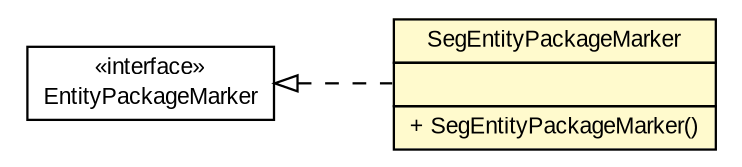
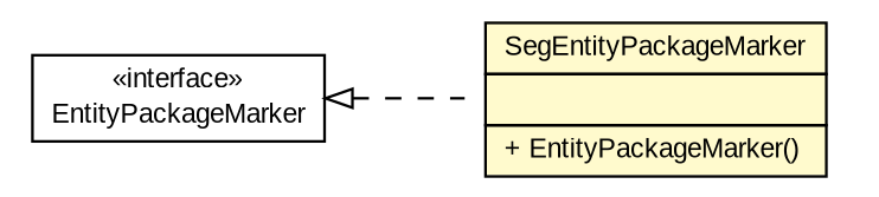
  digraph {
    nodesep=0.25
    ranksep=0.5
    rankdir=LR
    node [fontcolor=black fontname=arial fontsize=10.0 shape=plaintext]
    n1 [label=<<table title="br.gov.to.sefaz.persistence.configuration.EntityPackageMarker" border="0" cellborder="1" cellspacing="0" cellpadding="2" port="p" href="../../../persistence/configuration/EntityPackageMarker.html"> 		<tr><td><table border="0" cellspacing="0" cellpadding="1"> <tr><td align="center" balign="center"> &#171;interface&#187; </td></tr> <tr><td align="center" balign="center"> EntityPackageMarker </td></tr> 		</table></td></tr> 		</table>>]
-   n2 [label=<<table title="br.gov.to.sefaz.seg.persistence.entity.SegEntityPackageMarker" border="0" cellborder="1" cellspacing="0" cellpadding="2" port="p" bgcolor="lemonChiffon" href="./SegEntityPackageMarker.html"> 		<tr><td><table border="0" cellspacing="0" cellpadding="1"> <tr><td align="center" balign="center"> SegEntityPackageMarker </td></tr> 		</table></td></tr> 		<tr><td><table border="0" cellspacing="0" cellpadding="1"> <tr><td align="left" balign="left">  </td></tr> 		</table></td></tr> 		<tr><td><table border="0" cellspacing="0" cellpadding="1"> <tr><td align="left" balign="left"> + SegEntityPackageMarker() </td></tr> 		</table></td></tr> 		</table>>]
+   n2 [label=<<table title="br.gov.to.sefaz.seg.persistence.entity.SegEntityPackageMarker" border="0" cellborder="1" cellspacing="0" cellpadding="2" port="p" bgcolor="lemonChiffon" href="./SegEntityPackageMarker.html"> 		<tr><td><table border="0" cellspacing="0" cellpadding="1"> <tr><td align="center" balign="center"> SegEntityPackageMarker </td></tr> 		</table></td></tr> 		<tr><td><table border="0" cellspacing="0" cellpadding="1"> <tr><td align="left" balign="left">  </td></tr> 		</table></td></tr> 		<tr><td><table border="0" cellspacing="0" cellpadding="1"> <tr><td align="left" balign="left"> + EntityPackageMarker() </td></tr> 		</table></td></tr> 		</table>>]
    n1 -> n2 [arrowtail=empty dir=back fontname=arial fontsize=10 headport=p labelfontname=arial labelfontsize=10 style=dashed tailport=p]
  }
